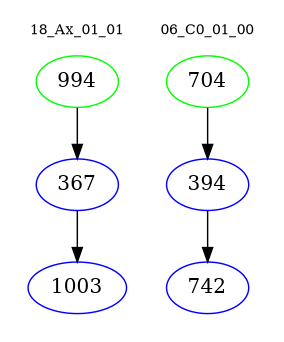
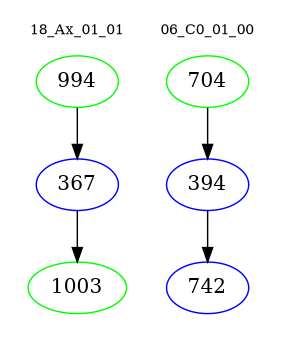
  digraph {
    node [color=blue]
    edge [color=black]
    n1 [color=green label=994]
    n2 [label=367]
-   n3 [label=1003]
+   n3 [color=green label=1003]
    n4 [color=green label=704]
    n5 [label=394]
    n6 [label=742]
    subgraph cluster_1 {
      color=white
      fontsize=10
      label="18_Ax_01_01"
      n1
      n2
      n3
    }
    subgraph cluster_2 {
      color=white
      fontsize=10
      label="06_C0_01_00"
      n4
      n5
      n6
    }
    n1 -> n2
    n2 -> n3
    n4 -> n5
    n5 -> n6
  }
